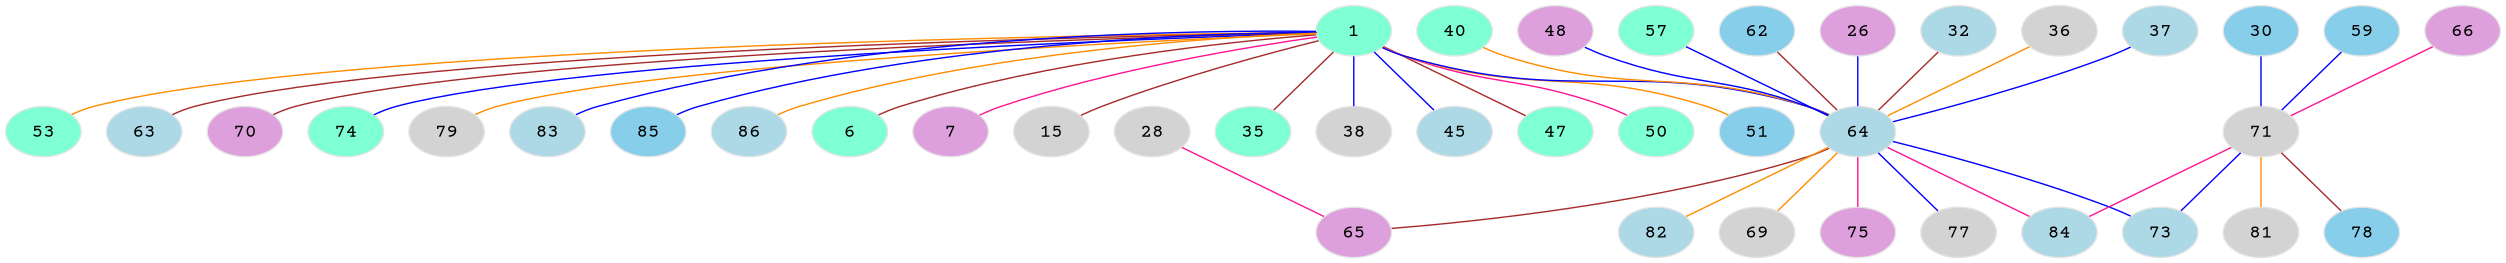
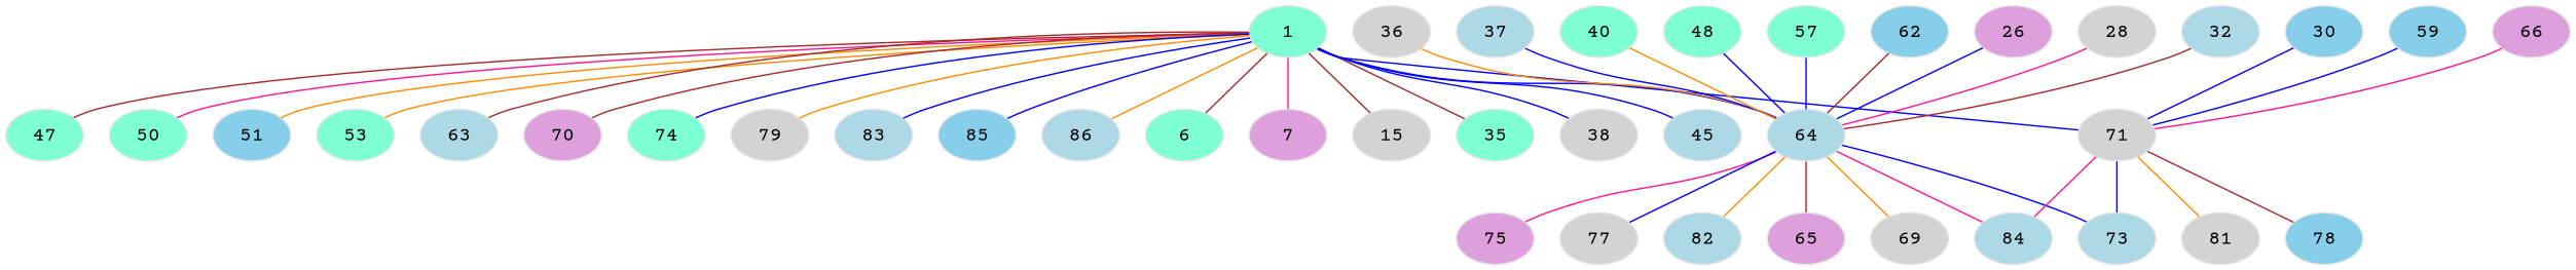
  graph {
    fontname="Courier Prime"
    node [color=gray90 fillcolor=aquamarine fontname="Courier Prime" style=filled]
    edge [color=blue fontname="Courier Prime"]
    6 [super="+5"]
    1
    7 [fillcolor=plum]
    15 [fillcolor=lightgrey]
    35
    38 [fillcolor=lightgrey super="+34"]
    45 [fillcolor=lightblue]
    47
    50
    51 [fillcolor=skyblue super="+13"]
    53
    63 [fillcolor=lightblue]
    64 [fillcolor=lightblue super="+25+60+58+12"]
    70 [fillcolor=plum]
    71 [fillcolor=lightgrey super="+3+9"]
    74 [super="+23+54"]
    79 [fillcolor=lightgrey]
    83 [fillcolor=lightblue]
    85 [fillcolor=skyblue]
    86 [fillcolor=lightblue super="+29"]
    65 [fillcolor=plum]
    69 [fillcolor=lightgrey]
    73 [fillcolor=lightblue super="+56+55"]
    75 [fillcolor=plum super="+61"]
    77 [fillcolor=lightgrey]
    82 [fillcolor=lightblue super="+80"]
    84 [fillcolor=lightblue super="+24+46+68"]
    78 [fillcolor=skyblue]
    81 [fillcolor=lightgrey]
    26 [fillcolor=plum]
    28 [fillcolor=lightgrey]
    30 [fillcolor=skyblue]
    32 [fillcolor=lightblue]
    36 [fillcolor=lightgrey super="+33"]
    37 [fillcolor=lightblue]
    40
-   48 [fillcolor=plum]
+   48
    57
    59 [fillcolor=skyblue]
    62 [fillcolor=skyblue]
    66 [fillcolor=plum]
    1 -- 6 [color=brown]
    1 -- 7 [color=deeppink]
    1 -- 15 [color=brown]
    1 -- 35 [color=brown]
    1 -- 38
    1 -- 45
    1 -- 47 [color=brown]
    1 -- 50 [color=deeppink]
    1 -- 51 [color=darkorange]
    1 -- 53 [color=darkorange]
    1 -- 63 [color=brown]
    1 -- 64 [weight=8]
    1 -- 70 [color=brown]
+   1 -- 71 [weight=3]
    1 -- 74
    1 -- 79 [color=darkorange]
    1 -- 83
    1 -- 85
    1 -- 86 [color=darkorange]
    64 -- 65 [color=brown]
    64 -- 69 [color=darkorange]
    64 -- 73
    64 -- 75 [color=deeppink]
    64 -- 77
    64 -- 82 [color=darkorange]
    64 -- 84 [color=deeppink]
    71 -- 73 [weight=3]
    71 -- 84 [color=deeppink]
    71 -- 78 [color=brown]
    71 -- 81 [color=darkorange]
    26 -- 64
-   28 -- 65 [color=deeppink]
+   28 -- 64 [color=deeppink]
    30 -- 71
    32 -- 64 [color=brown]
    36 -- 64 [color=darkorange]
    37 -- 64
    40 -- 64 [color=darkorange]
    48 -- 64
    57 -- 64
    59 -- 71
    62 -- 64 [color=brown]
    66 -- 71 [color=deeppink]
  }
